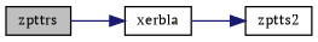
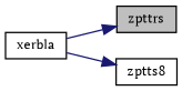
  digraph {
    fontname="PT Serif"
    rankdir=LR
    node [color=black fillcolor=white fontname="PT Serif" fontsize=10 shape=record style=filled]
    edge [color=midnightblue fontname="PT Serif" fontsize=10 labelfontname=Helvetica labelfontsize=10 style=solid]
    n1 [fillcolor=grey75 fontcolor=black height=0.2 label=zpttrs width=0.4]
    n2 [height=0.2 label=xerbla width=0.4]
-   n3 [height=0.2 label=zptts2 width=0.4]
-   n1 -> n2
+   n3 [height=0.2 label=zptts8 width=0.4]
+   n2 -> n1
    n2 -> n3
  }
